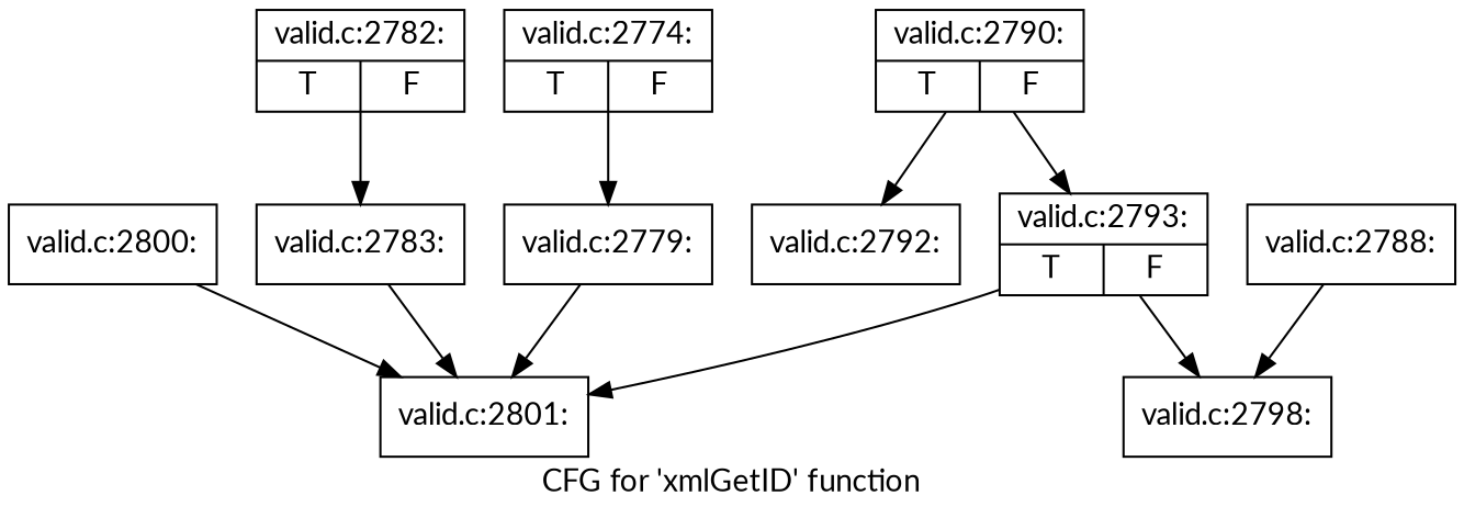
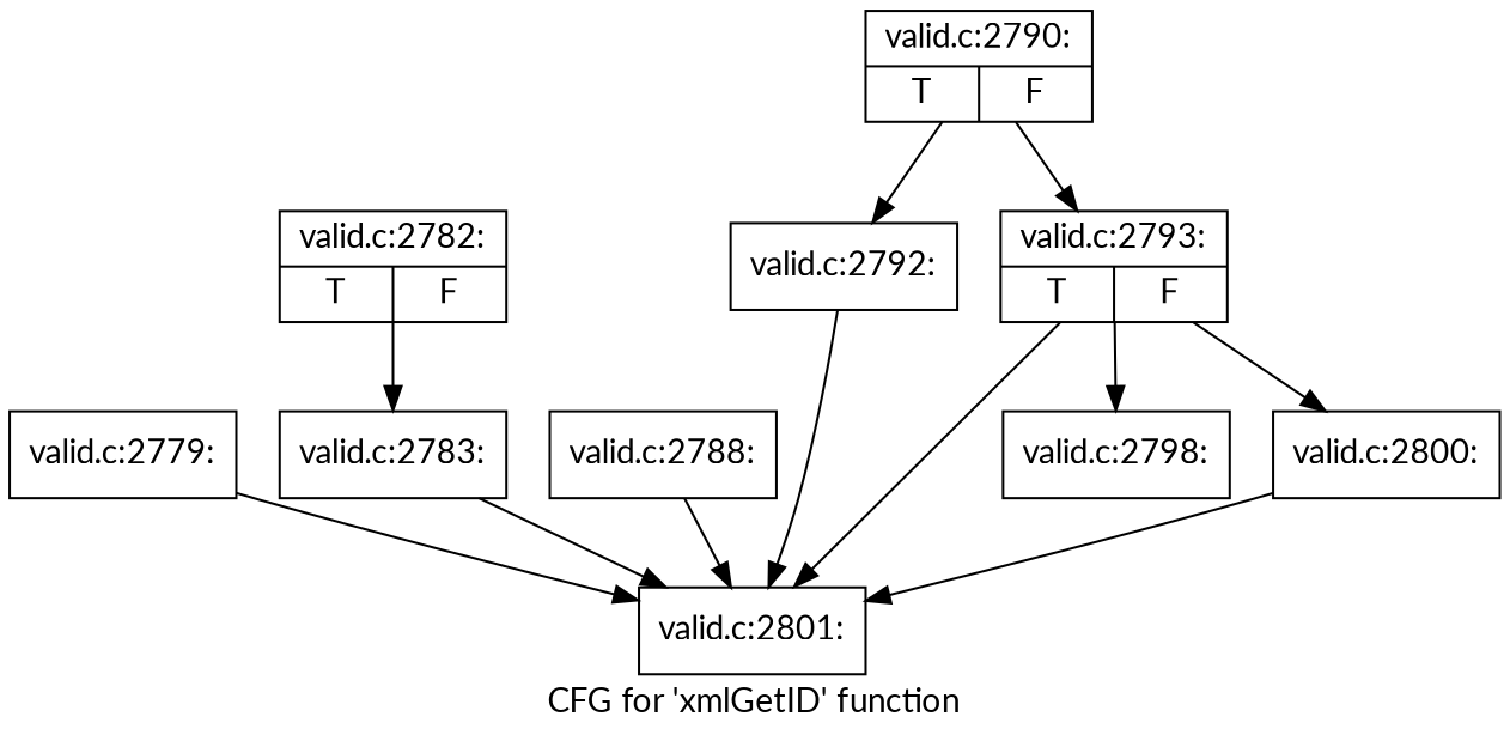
  digraph {
    fontname=Lato
    label="CFG for 'xmlGetID' function"
    node [fontname=Lato shape=record]
    edge [fontname=Lato]
-   n1 [label="{valid.c:2774:|{<s0>T|<s1>F}}"]
    n2 [label="{valid.c:2779:}"]
    n3 [label="{valid.c:2801:}"]
    n4 [label="{valid.c:2782:|{<s0>T|<s1>F}}"]
    n5 [label="{valid.c:2783:}"]
    n6 [label="{valid.c:2788:}"]
    n7 [label="{valid.c:2790:|{<s0>T|<s1>F}}"]
    n8 [label="{valid.c:2792:}"]
    n9 [label="{valid.c:2793:|{<s0>T|<s1>F}}"]
    n10 [label="{valid.c:2798:}"]
    n11 [label="{valid.c:2800:}"]
-   n1 -> n2
    n2 -> n3
    n4 -> n5
    n5 -> n3
-   n6 -> n10
+   n6 -> n3
    n7 -> n8
    n7 -> n9
+   n8 -> n3
    n9 -> n3
    n9 -> n10
+   n9 -> n11
    n11 -> n3
  }
